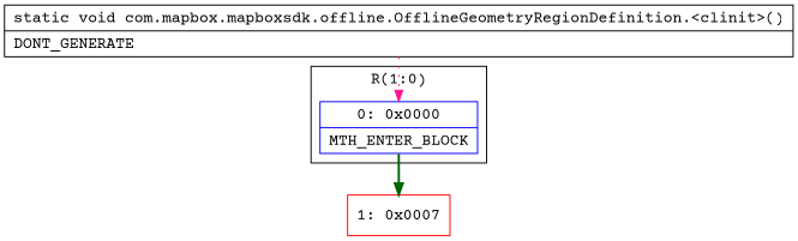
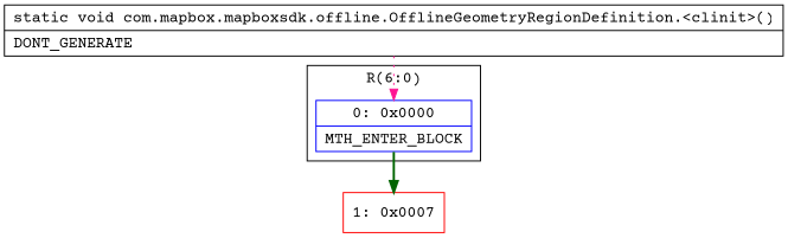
  digraph {
    fontname="Courier Prime"
    node [shape=record fontname="Courier Prime"]
    edge [fontname="Courier Prime"]
    n1 [color=blue label="{0\:\ 0x0000|MTH_ENTER_BLOCK\l}"]
    n2 [color=red label="{1\:\ 0x0007}"]
    n3 [label="{static void com.mapbox.mapboxsdk.offline.OfflineGeometryRegionDefinition.\<clinit\>()  | DONT_GENERATE\l}"]
    subgraph cluster_1 {
-     label="R(1:0)"
+     label="R(6:0)"
      n1
    }
    n1 -> n2 [color=darkgreen style=bold]
    n3 -> n1 [color=deeppink style=dotted]
  }
